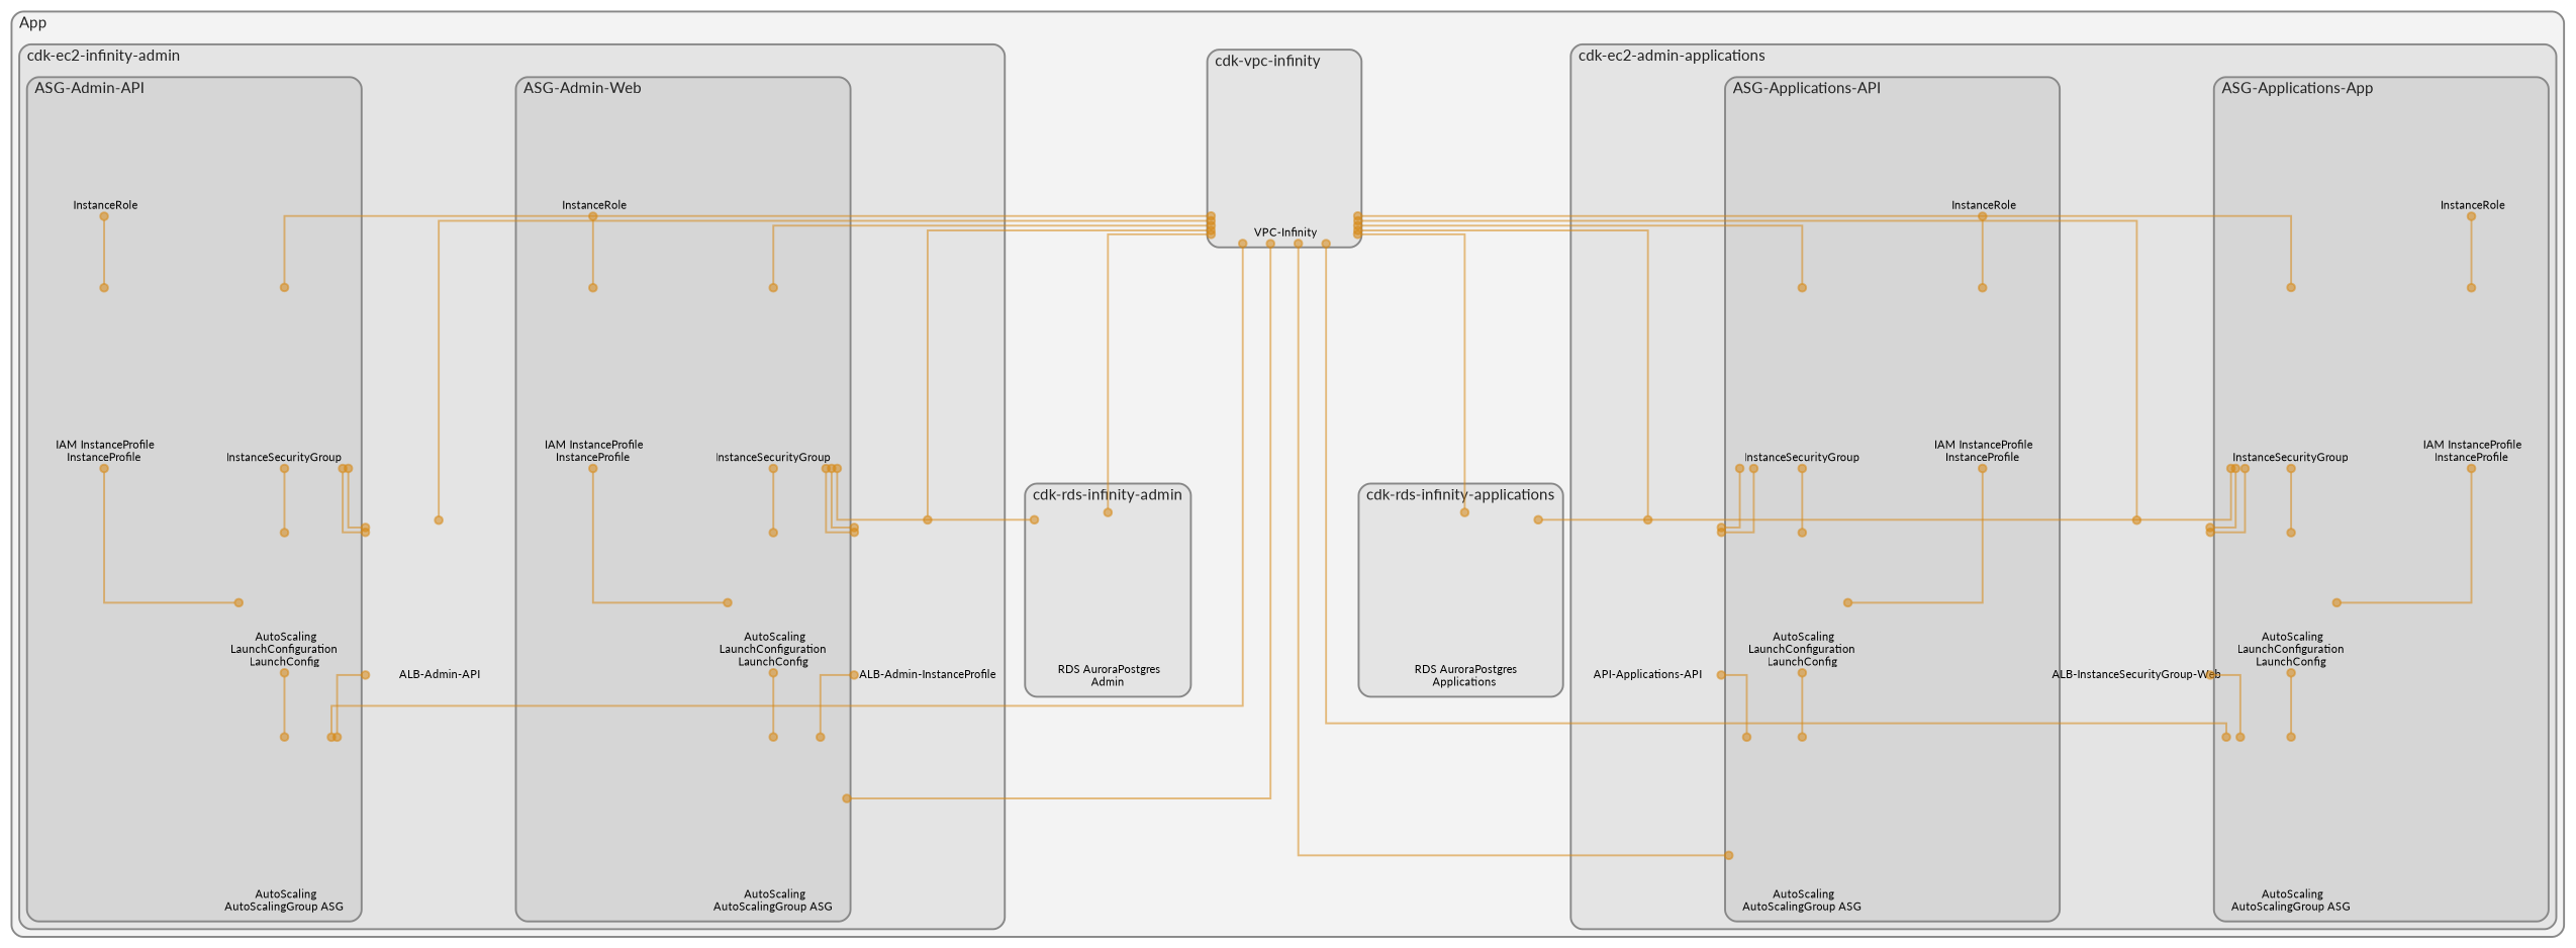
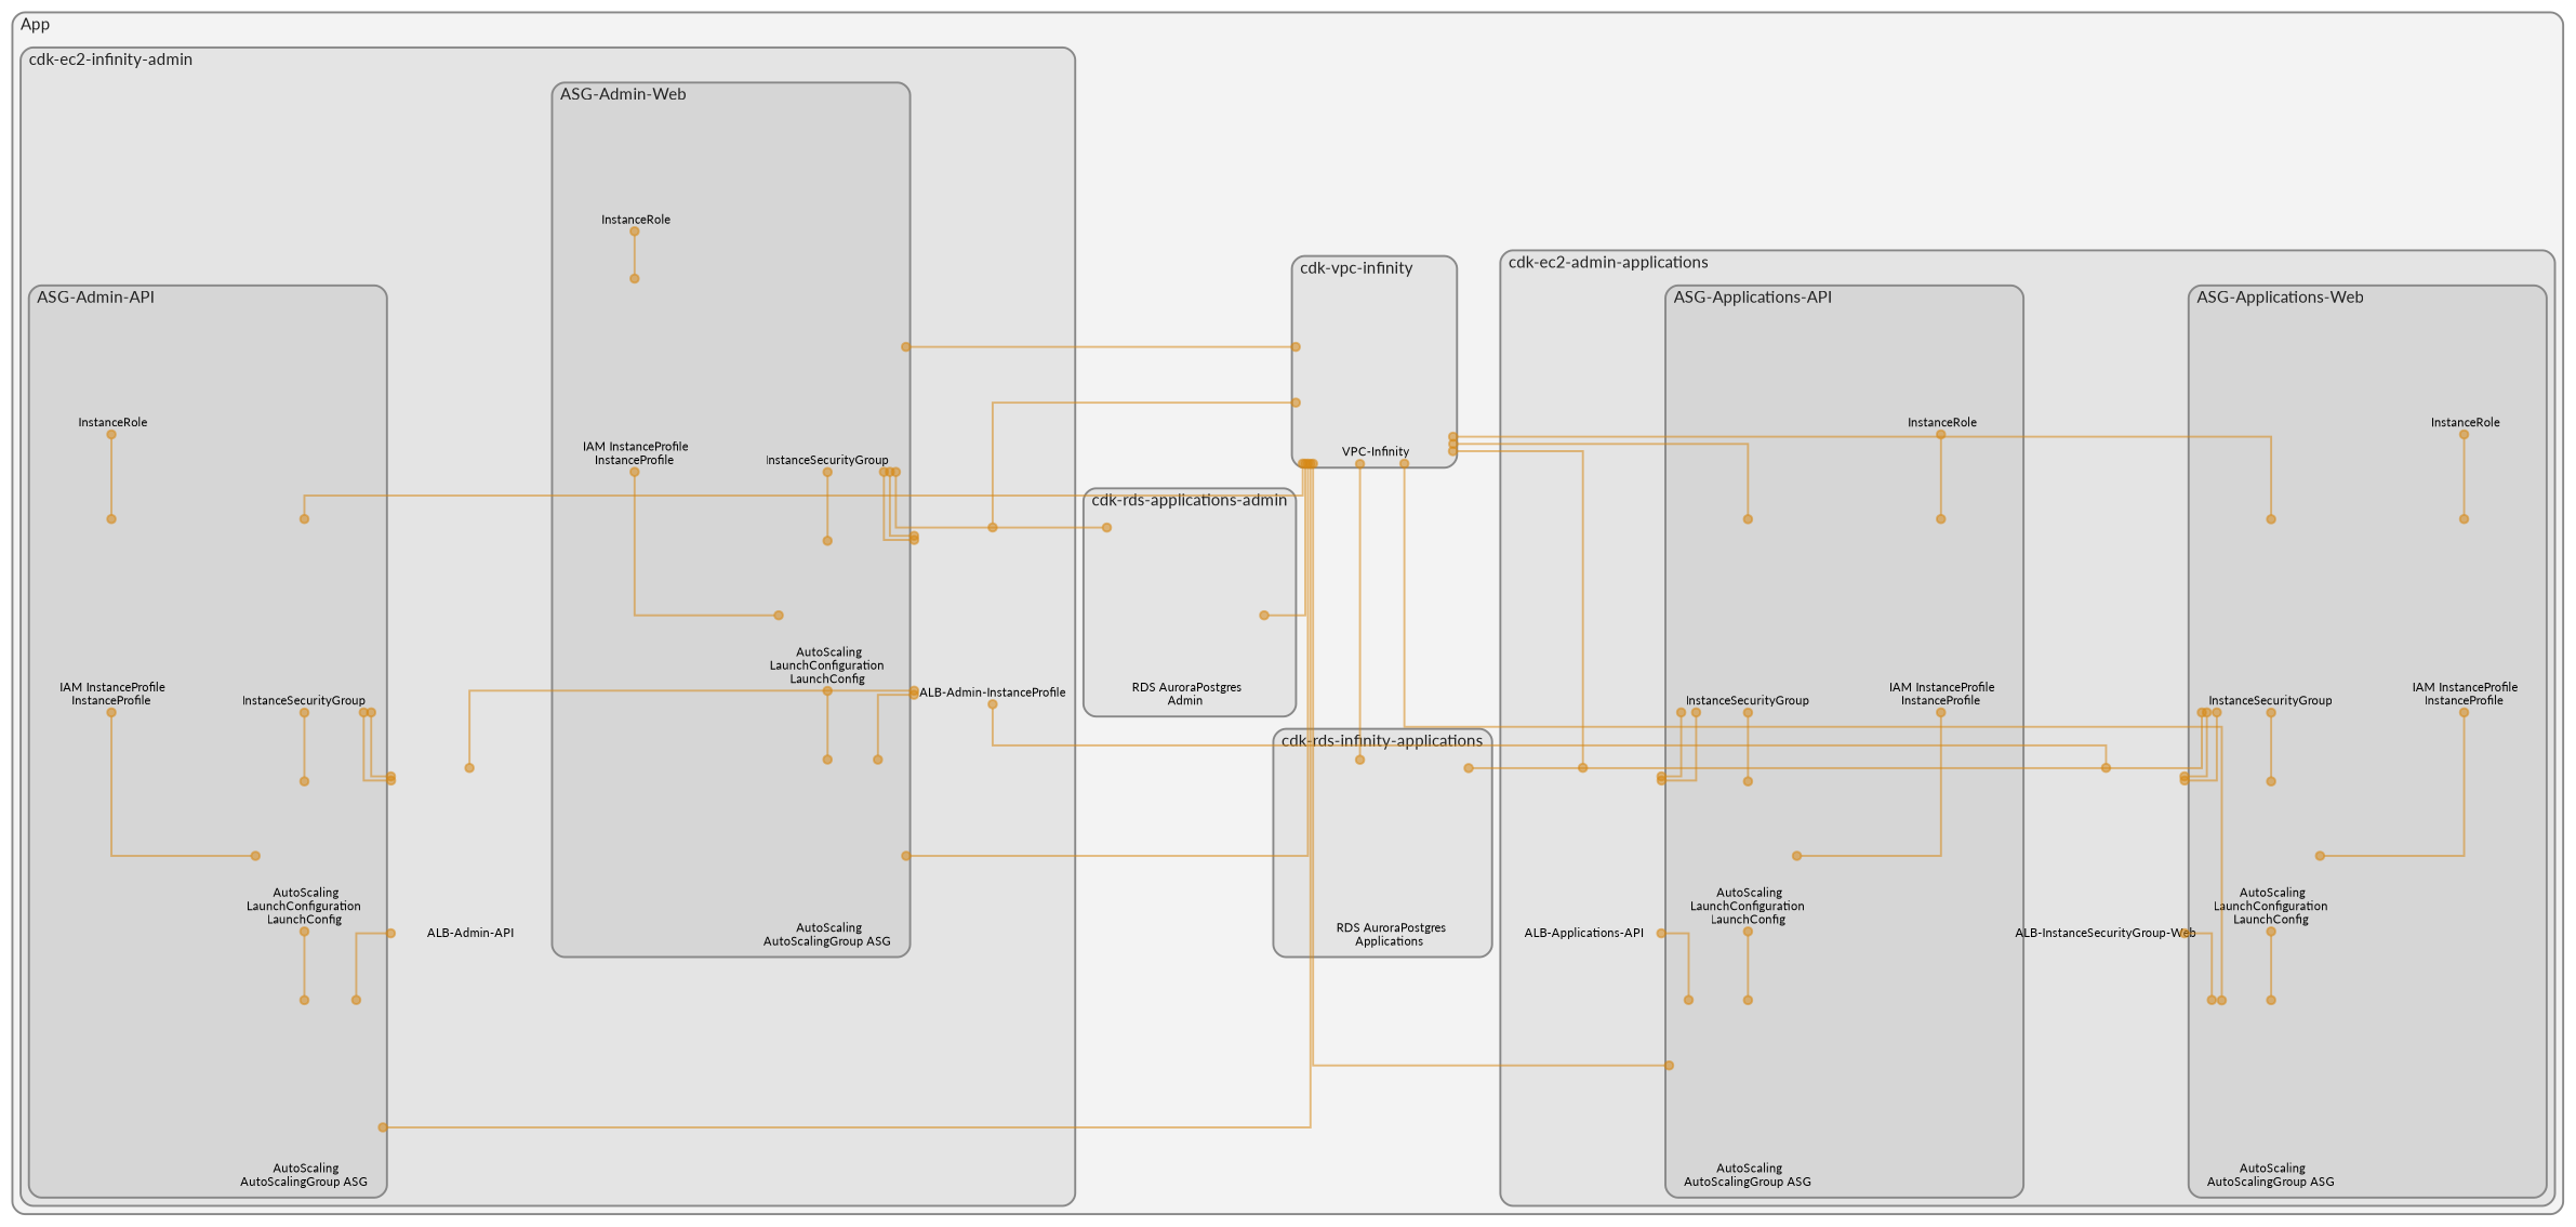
  digraph {
    compound=true
    fontcolor="#222222"
    fontname=Lato
    fontsize=15
    nodesep=0.60
    rankdir=BT
    ranksep=0.75
    splines=ortho
    node [fixedsize=true fontname=Lato fontsize=12 labelloc=b margin=8 penwidth=0 shape="node" style=rounded]
    edge [arrowhead=dot arrowtail=dot color="#D5871488" dir=both fontname=Lato penwidth=2]
    n1 [height=2.4819999999999998 label="\nInstanceSecurityGroup" width=2]
    n2 [height=1.466 label=" InstanceRole" width=1.2]
    n3 [height=2.4819999999999998 label=" IAM InstanceProfile\nInstanceProfile" width=2]
    n4 [height=1.898 label=" AutoScaling\nLaunchConfiguration\nLaunchConfig" width=1.2]
    n5 [height=2.4819999999999998 label=" AutoScaling\nAutoScalingGroup ASG" width=2]
    n6 [height=2.4819999999999998 label="\nInstanceSecurityGroup" width=2]
    n7 [height=1.466 label=" InstanceRole" width=1.2]
    n8 [height=2.4819999999999998 label=" IAM InstanceProfile\nInstanceProfile" width=2]
    n9 [height=1.898 label=" AutoScaling\nLaunchConfiguration\nLaunchConfig" width=1.2]
    n10 [height=2.4819999999999998 label=" AutoScaling\nAutoScalingGroup ASG" width=2]
    n11 [height=2.266 label="ALB-InstanceSecurityGroup-Web" width=2]
-   n12 [height=2.266 label="API-Applications-API" width=2]
+   n12 [height=2.266 label=" ALB-Applications-API" width=2]
    n13 [height=2.266 label=" VPC-Infinity" width=2]
    n14 [height=2.4819999999999998 label=" RDS AuroraPostgres\nApplications" width=2]
    n15 [height=2.4819999999999998 label="\nInstanceSecurityGroup" width=2]
    n16 [height=1.466 label=" InstanceRole" width=1.2]
    n17 [height=2.4819999999999998 label=" IAM InstanceProfile\nInstanceProfile" width=2]
    n18 [height=1.898 label=" AutoScaling\nLaunchConfiguration\nLaunchConfig" width=1.2]
    n19 [height=2.4819999999999998 label=" AutoScaling\nAutoScalingGroup ASG" width=2]
    n20 [height=2.4819999999999998 label="\nInstanceSecurityGroup" width=2]
    n21 [height=1.466 label=" InstanceRole" width=1.2]
    n22 [height=2.4819999999999998 label=" IAM InstanceProfile\nInstanceProfile" width=2]
    n23 [height=1.898 label=" AutoScaling\nLaunchConfiguration\nLaunchConfig" width=1.2]
    n24 [height=2.4819999999999998 label=" AutoScaling\nAutoScalingGroup ASG" width=2]
    n25 [height=2.266 label="ALB-Admin-InstanceProfile" width=2]
    n26 [height=2.266 label=" ALB-Admin-API" width=2]
    n27 [height=2.4819999999999998 label=" RDS AuroraPostgres\nAdmin" width=2]
    subgraph sub_1 {
      subgraph cluster_2 {
        fillcolor="#f3f3f3"
        fontsize=16
        label=App
        labeljust=l
        labelloc=b
        pencolor="#888888"
        penwidth=2
        style="filled,rounded"
        subgraph cluster_3 {
          fillcolor="#e4e4e4"
          fontsize=16
          label="cdk-ec2-admin-applications"
          labeljust=l
          labelloc=b
          pencolor="#888888"
          penwidth=2
          style="filled,rounded"
          n11
          n12
          subgraph cluster_4 {
            fillcolor="#d6d6d6"
            fontsize=16
-           label="ASG-Applications-App"
+           label="ASG-Applications-Web"
            labeljust=l
            labelloc=b
            pencolor="#888888"
            penwidth=2
            style="filled,rounded"
            n1
            n2
            n3
            n4
            n5
          }
          subgraph cluster_5 {
            fillcolor="#d6d6d6"
            fontsize=16
            label="ASG-Applications-API"
            labeljust=l
            labelloc=b
            pencolor="#888888"
            penwidth=2
            style="filled,rounded"
            n6
            n7
            n8
            n9
            n10
          }
        }
        subgraph cluster_6 {
          fillcolor="#e4e4e4"
          fontsize=16
          label="cdk-vpc-infinity"
          labeljust=l
          labelloc=b
          pencolor="#888888"
          penwidth=2
          style="filled,rounded"
          n13
        }
        subgraph cluster_7 {
          fillcolor="#e4e4e4"
          fontsize=16
          label="cdk-rds-infinity-applications"
          labeljust=l
          labelloc=b
          pencolor="#888888"
          penwidth=2
          style="filled,rounded"
          n14
        }
        subgraph cluster_8 {
          fillcolor="#e4e4e4"
          fontsize=16
          label="cdk-ec2-infinity-admin"
          labeljust=l
          labelloc=b
          pencolor="#888888"
          penwidth=2
          style="filled,rounded"
          n25
          n26
          subgraph cluster_9 {
            fillcolor="#d6d6d6"
            fontsize=16
            label="ASG-Admin-Web"
            labeljust=l
            labelloc=b
            pencolor="#888888"
            penwidth=2
            style="filled,rounded"
            n15
            n16
            n17
            n18
            n19
          }
          subgraph cluster_10 {
            fillcolor="#d6d6d6"
            fontsize=16
            label="ASG-Admin-API"
            labeljust=l
            labelloc=b
            pencolor="#888888"
            penwidth=2
            style="filled,rounded"
            n20
            n21
            n22
            n23
            n24
          }
        }
        subgraph cluster_11 {
          fillcolor="#e4e4e4"
          fontsize=16
-         label="cdk-rds-infinity-admin"
+         label="cdk-rds-applications-admin"
          labeljust=l
          labelloc=b
          pencolor="#888888"
          penwidth=2
          style="filled,rounded"
          n27
        }
      }
    }
    n1 -> n11
    n1 -> n13
    n3 -> n2
    n4 -> n1
    n4 -> n3
    n5 -> n4
    n5 -> n11
    n5 -> n13
    n6 -> n12
    n6 -> n13
    n8 -> n7
    n9 -> n6
    n9 -> n8
    n10 -> n9
    n10 -> n12
    n10 -> n13
    n11 -> n1
-   n11 -> n13
+   n11 -> n25
    n12 -> n6
    n12 -> n13
    n14 -> n1
    n14 -> n13
    n15 -> n13
    n15 -> n25
    n17 -> n16
    n18 -> n15
    n18 -> n17
    n19 -> n13
    n19 -> n18
    n19 -> n25
    n20 -> n13
    n20 -> n26
    n22 -> n21
    n23 -> n20
    n23 -> n22
    n24 -> n13
    n24 -> n23
    n24 -> n26
    n25 -> n13
    n25 -> n15
-   n26 -> n13
+   n26 -> n25
    n26 -> n20
    n27 -> n13
    n27 -> n15
  }
